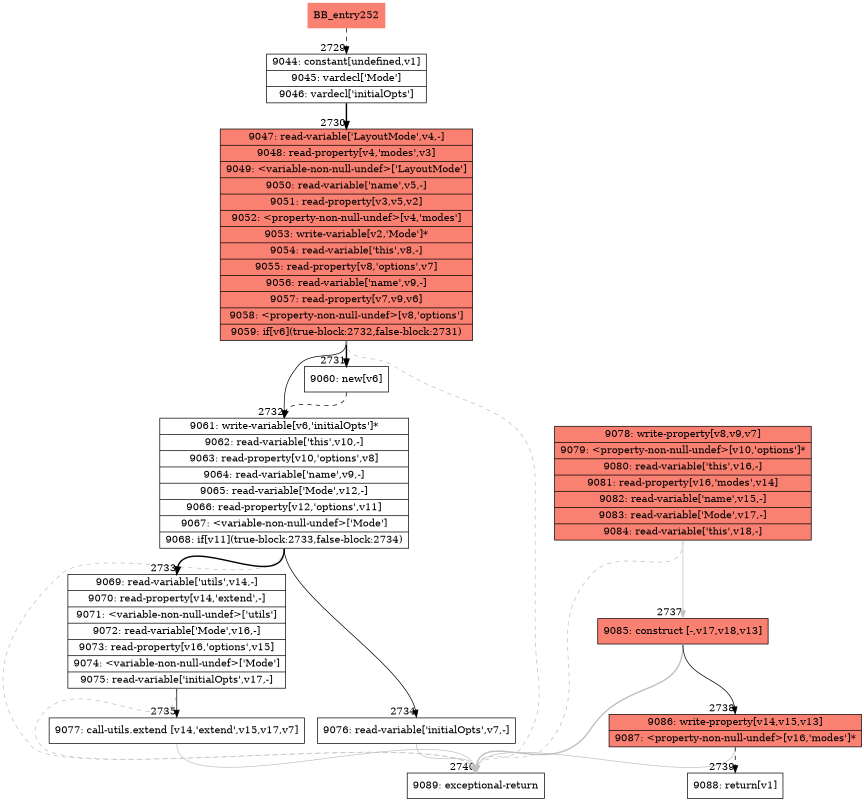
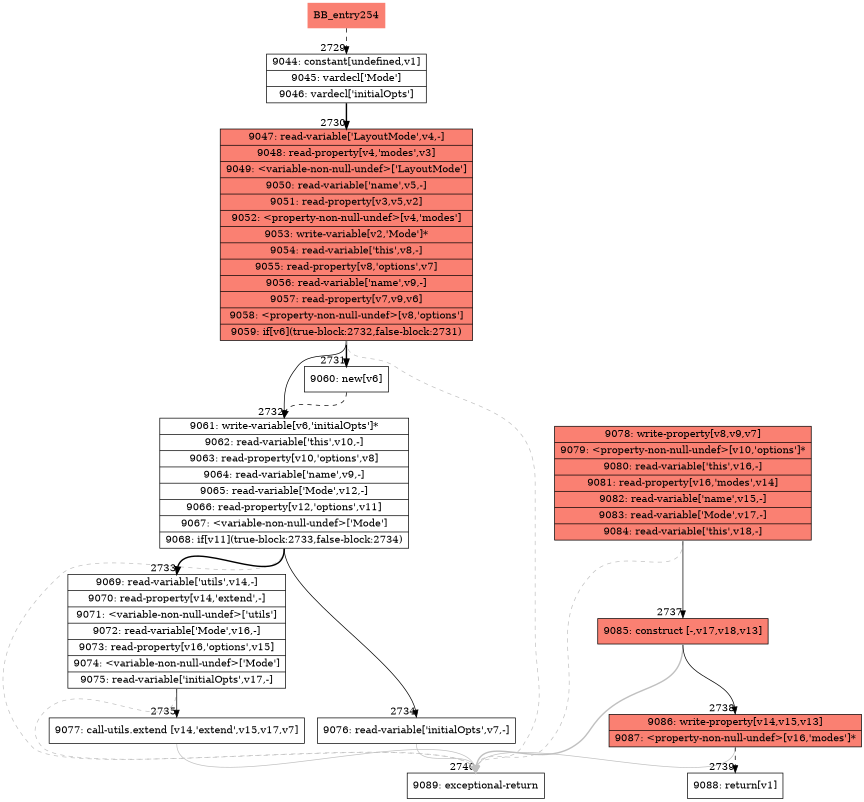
  digraph {
    rankdir=TD
    node [fillcolor=white shape=record style=filled]
    edge [headport=n style=solid tailport=s]
-   BB_entry254 [fillcolor=salmon shape=none label=BB_entry252]
+   BB_entry254 [fillcolor=salmon shape=none]
    n2 [label="{9044: constant[undefined,v1]|9045: vardecl['Mode']|9046: vardecl['initialOpts']}"]
    n3 [fillcolor=salmon label="{9047: read-variable['LayoutMode',v4,-]|9048: read-property[v4,'modes',v3]|9049: \<variable-non-null-undef\>['LayoutMode']|9050: read-variable['name',v5,-]|9051: read-property[v3,v5,v2]|9052: \<property-non-null-undef\>[v4,'modes']|9053: write-variable[v2,'Mode']*|9054: read-variable['this',v8,-]|9055: read-property[v8,'options',v7]|9056: read-variable['name',v9,-]|9057: read-property[v7,v9,v6]|9058: \<property-non-null-undef\>[v8,'options']|9059: if[v6](true-block:2732,false-block:2731)}"]
    n4 [label="{9061: write-variable[v6,'initialOpts']*|9062: read-variable['this',v10,-]|9063: read-property[v10,'options',v8]|9064: read-variable['name',v9,-]|9065: read-variable['Mode',v12,-]|9066: read-property[v12,'options',v11]|9067: \<variable-non-null-undef\>['Mode']|9068: if[v11](true-block:2733,false-block:2734)}"]
    n5 [label="{9060: new[v6]}"]
    n6 [label="{9089: exceptional-return}"]
    n7 [label="{9069: read-variable['utils',v14,-]|9070: read-property[v14,'extend',-]|9071: \<variable-non-null-undef\>['utils']|9072: read-variable['Mode',v16,-]|9073: read-property[v16,'options',v15]|9074: \<variable-non-null-undef\>['Mode']|9075: read-variable['initialOpts',v17,-]}"]
    n8 [label="{9076: read-variable['initialOpts',v7,-]}"]
    n9 [label="{9077: call-utils.extend [v14,'extend',v15,v17,v7]}"]
    n10 [fillcolor=salmon label="{9078: write-property[v8,v9,v7]|9079: \<property-non-null-undef\>[v10,'options']*|9080: read-variable['this',v16,-]|9081: read-property[v16,'modes',v14]|9082: read-variable['name',v15,-]|9083: read-variable['Mode',v17,-]|9084: read-variable['this',v18,-]}"]
    n11 [fillcolor=salmon label="{9085: construct [-,v17,v18,v13]}"]
    n12 [fillcolor=salmon label="{9086: write-property[v14,v15,v13]|9087: \<property-non-null-undef\>[v16,'modes']*}"]
    n13 [label="{9088: return[v1]}"]
    BB_entry254 -> n2 [headlabel="    2729" style=dashed]
    n2 -> n3 [headlabel="      2730" style=bold]
    n3 -> n4 [headlabel="      2732"]
    n3 -> n5 [headlabel="      2731" style=bold]
    n3 -> n6 [color=gray headlabel="      2740" style=dashed]
    n4 -> n6 [color=gray style=dashed]
    n4 -> n7 [headlabel="      2733" style=bold]
    n4 -> n8 [headlabel="      2734"]
    n5 -> n4 [style=dashed]
    n7 -> n6 [color=gray style=dashed]
    n7 -> n9 [headlabel="      2735"]
    n8 -> n6 [color=gray]
    n9 -> n6 [color=gray]
    n10 -> n6 [color=gray style=dashed]
-   n10 -> n11 [headlabel="      2737" color=gray]
+   n10 -> n11 [headlabel="      2737"]
    n11 -> n6 [color=gray style=bold]
    n11 -> n12 [headlabel="      2738"]
    n12 -> n6 [color=gray]
    n12 -> n13 [headlabel="      2739" style=dashed]
  }
